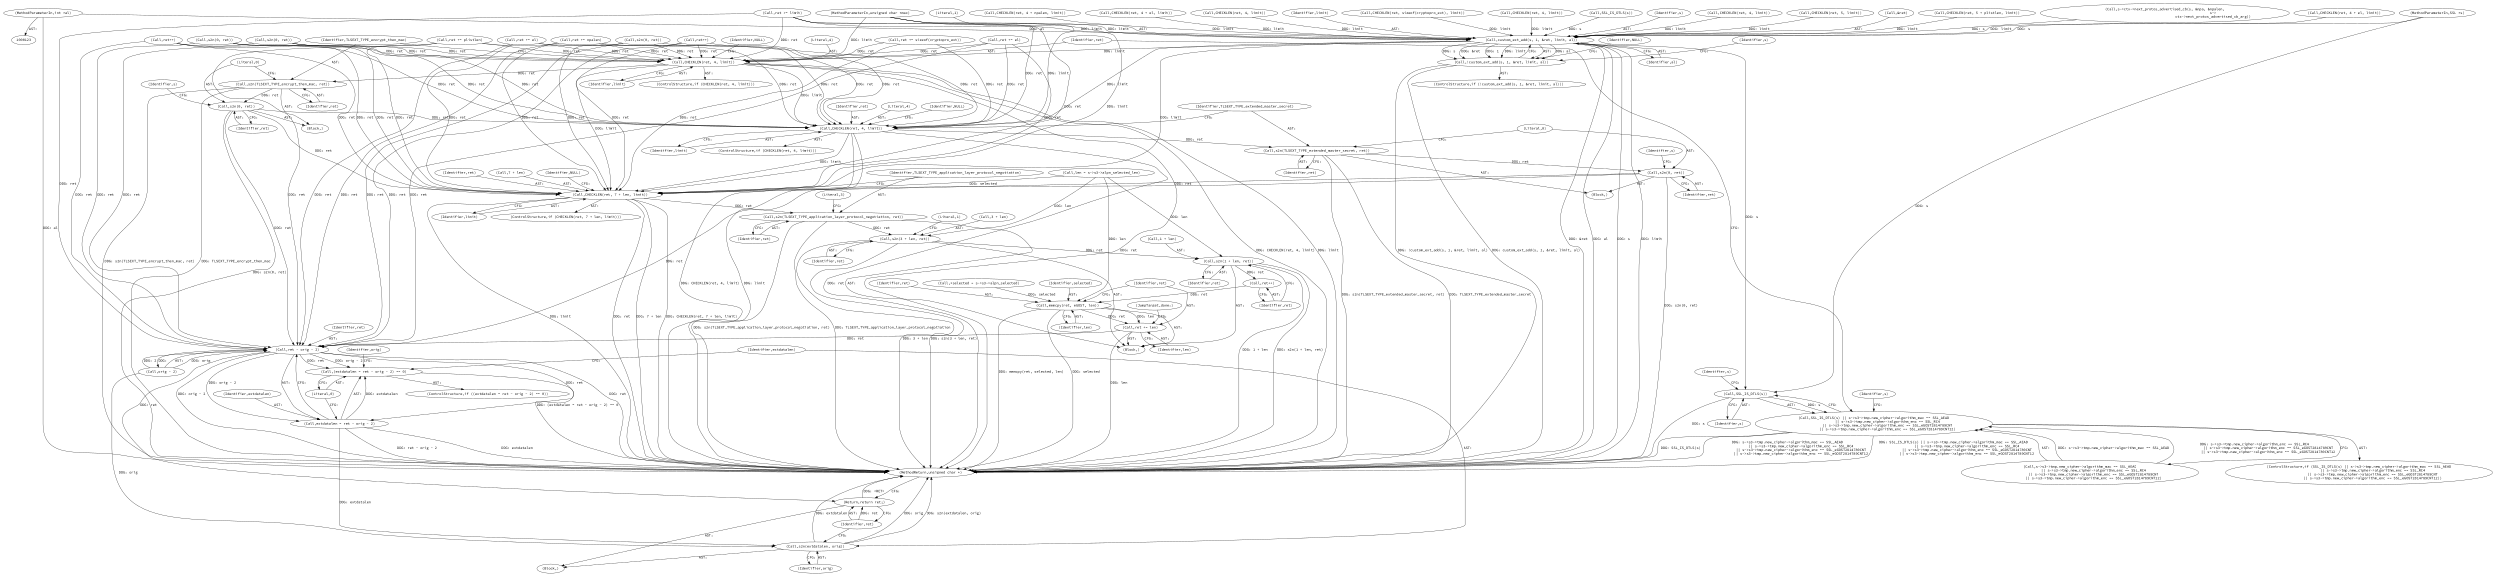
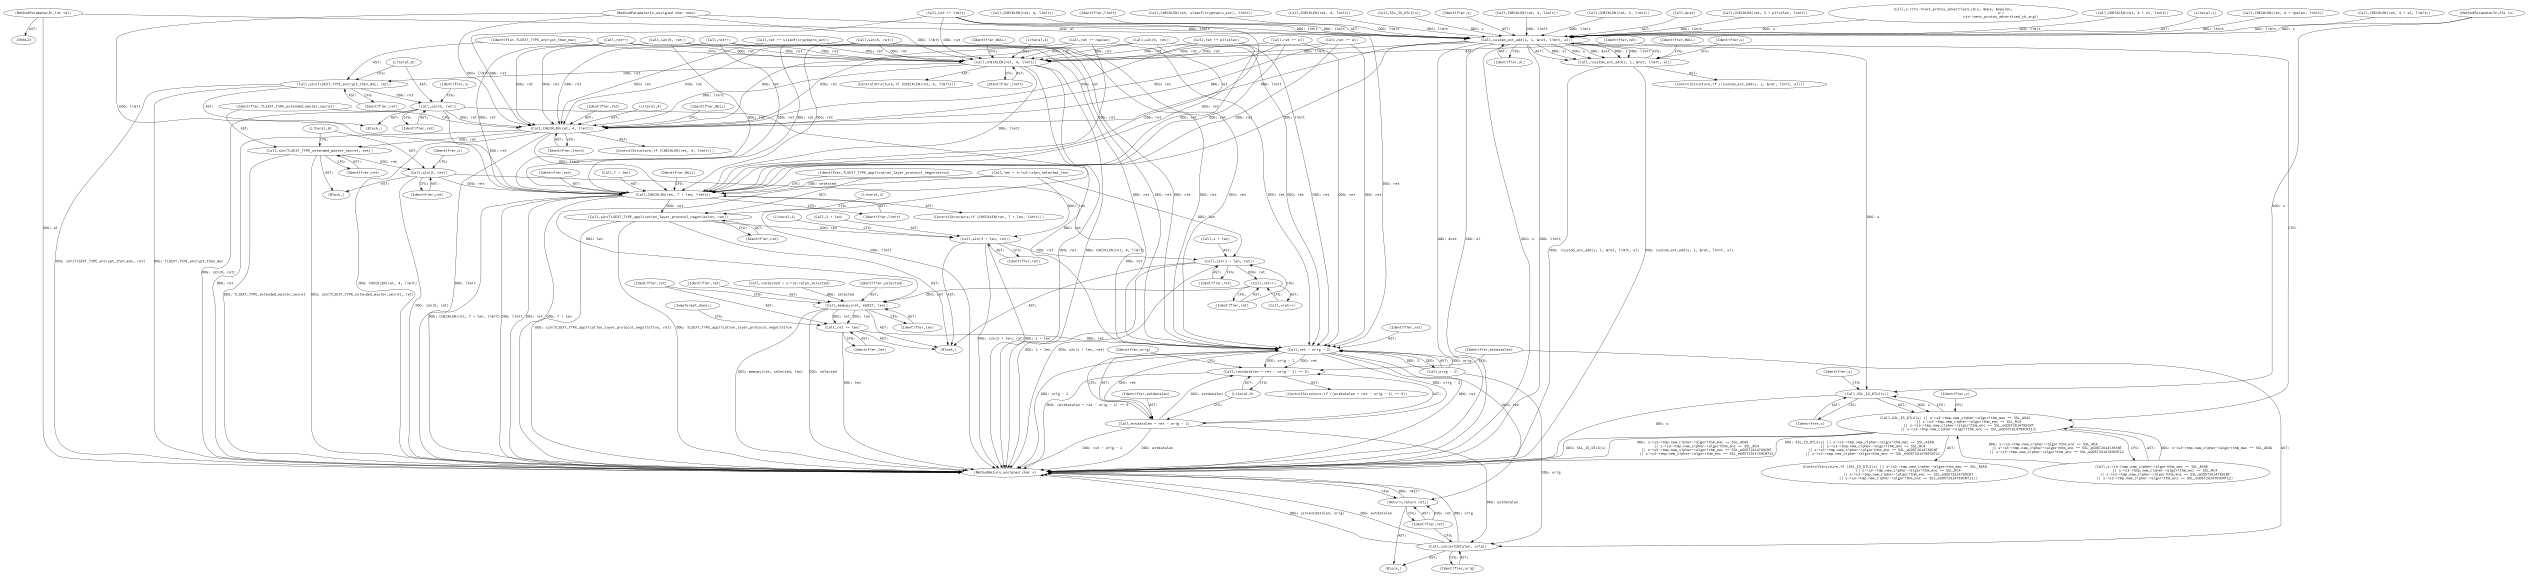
  digraph {
    fontname="Source Code Pro"
    node [fontname="Source Code Pro"]
    edge [fontname="Source Code Pro"]
    n1 [label="(MethodParameterIn,int *al)"]
    n2 [label="(Call,custom_ext_add(s, 1, &ret, limit, al))"]
    n3 [label="(MethodReturn,unsigned char *)"]
    1000123
    n5 [label="(Call,!custom_ext_add(s, 1, &ret, limit, al))"]
    n6 [label="(Call,SSL_IS_DTLS(s))"]
    n7 [label="(Call,CHECKLEN(ret, 4, limit))"]
    n8 [label="(Call,CHECKLEN(ret, 4, limit))"]
    n9 [label="(Call,CHECKLEN(ret, 7 + len, limit))"]
    n10 [label="(Identifier,al)"]
    n11 [label="(Return,return ret;)"]
    n12 [label="(ControlStructure,if (!custom_ext_add(s, 1, &ret, limit, al)))"]
    n13 [label="(Call,SSL_IS_DTLS(s) || s->s3->tmp.new_cipher->algorithm_mac == SSL_AEAD\n             || s->s3->tmp.new_cipher->algorithm_enc == SSL_RC4\n             || s->s3->tmp.new_cipher->algorithm_enc == SSL_eGOST2814789CNT\n             || s->s3->tmp.new_cipher->algorithm_enc == SSL_eGOST2814789CNT12)"]
    n14 [label="(Identifier,s)"]
    n15 [label="(Call,s2n(TLSEXT_TYPE_encrypt_then_mac, ret))"]
    n16 [label="(ControlStructure,if (CHECKLEN(ret, 4, limit)))"]
    n17 [label="(Identifier,limit)"]
    n18 [label="(Call,s2n(TLSEXT_TYPE_extended_master_secret, ret))"]
    n19 [label="(ControlStructure,if (CHECKLEN(ret, 4, limit)))"]
    n20 [label="(Identifier,limit)"]
    n21 [label="(Call,s2n(TLSEXT_TYPE_application_layer_protocol_negotiation, ret))"]
    n22 [label="(Identifier,limit)"]
    n23 [label="(ControlStructure,if (CHECKLEN(ret, 7 + len, limit)))"]
    n24 [label="(Call,s->s3->tmp.new_cipher->algorithm_mac == SSL_AEAD\n             || s->s3->tmp.new_cipher->algorithm_enc == SSL_RC4\n             || s->s3->tmp.new_cipher->algorithm_enc == SSL_eGOST2814789CNT\n             || s->s3->tmp.new_cipher->algorithm_enc == SSL_eGOST2814789CNT12)"]
    n25 [label="(ControlStructure,if (SSL_IS_DTLS(s) || s->s3->tmp.new_cipher->algorithm_mac == SSL_AEAD\n             || s->s3->tmp.new_cipher->algorithm_enc == SSL_RC4\n             || s->s3->tmp.new_cipher->algorithm_enc == SSL_eGOST2814789CNT\n             || s->s3->tmp.new_cipher->algorithm_enc == SSL_eGOST2814789CNT12))"]
    n26 [label="(Call,s2n(0, ret))"]
    n27 [label="(Identifier,ret)"]
    n28 [label="(Block,)"]
    n29 [label="(Call,ret - orig - 2)"]
    n30 [label="(Identifier,ret)"]
    n31 [label="(Call,(extdatalen = ret - orig - 2) == 0)"]
    n32 [label="(Call,extdatalen = ret - orig - 2)"]
    n33 [label="(Call,orig - 2)"]
    n34 [label="(Call,s2n(0, ret))"]
    n35 [label="(Block,)"]
    n36 [label="(Identifier,ret)"]
    n37 [label="(Identifier,ret)"]
    n38 [label="(Call,s2n(3 + len, ret))"]
    n39 [label="(Identifier,ret)"]
    n40 [label="(Block,)"]
    n41 [label="(Call,s2n(1 + len, ret))"]
    n42 [label="(Identifier,ret)"]
    n43 [label="(Call,ret++)"]
    n44 [label="(Identifier,ret)"]
    n45 [label="(Call,memcpy(ret, eGOST, len))"]
    n46 [label="(Identifier,ret)"]
+   n47 [label="(Call,*ret++)"]
    n48 [label="(Call,ret += len)"]
    n49 [label="(Identifier,len)"]
    n50 [label="(Identifier,len)"]
    n51 [label="(ControlStructure,if ((extdatalen = ret - orig - 2) == 0))"]
    n52 [label="(Literal,0)"]
    n53 [label="(Call,s2n(extdatalen, orig))"]
    n54 [label="(Block,)"]
    n55 [label="(Identifier,ret)"]
    n56 [label="(Identifier,orig)"]
    n57 [label="(Literal,1)"]
    n58 [label="(Call,CHECKLEN(ret, 5, limit))"]
    n59 [label="(MethodParameterIn,SSL *s)"]
    n60 [label="(Call,ret >= limit)"]
    n61 [label="(Identifier,NULL)"]
    n62 [label="(Call,ret++)"]
    n63 [label="(Call,&ret)"]
    n64 [label="(Identifier,ret)"]
    n65 [label="(Call,CHECKLEN(ret, 5 + plistlen, limit))"]
    n66 [label="(Identifier,TLSEXT_TYPE_extended_master_secret)"]
    n67 [label="(Call,s->ctx->next_protos_advertised_cb(s, &npa, &npalen,\n                                              s->\n                                              ctx->next_protos_advertised_cb_arg))"]
    n68 [label="(Identifier,ret)"]
    n69 [label="(Call,s2n(0, ret))"]
    n70 [label="(Call,ret += npalen)"]
    n71 [label="(MethodParameterIn,unsigned char *mac)"]
    n72 [label="(Call,len = s->s3->alpn_selected_len)"]
    n73 [label="(Call,ret += el)"]
    n74 [label="(Call,CHECKLEN(ret, 4 + el, limit))"]
    n75 [label="(Literal,1)"]
    n76 [label="(Identifier,ret)"]
    n77 [label="(Identifier,ret)"]
    n78 [label="(Call,CHECKLEN(ret, 4 + npalen, limit))"]
    n79 [label="(Call,CHECKLEN(ret, 4 + el, limit))"]
    n80 [label="(JumpTarget,done:)"]
    n81 [label="(Identifier,TLSEXT_TYPE_encrypt_then_mac)"]
    n82 [label="(Call,*selected = s->s3->alpn_selected)"]
    n83 [label="(Identifier,selected)"]
    n84 [label="(Identifier,NULL)"]
    n85 [label="(Call,CHECKLEN(ret, 4, limit))"]
    n86 [label="(Identifier,ret)"]
    n87 [label="(Literal,4)"]
    n88 [label="(Call,7 + len)"]
    n89 [label="(Identifier,TLSEXT_TYPE_application_layer_protocol_negotiation)"]
    n90 [label="(Literal,4)"]
    n91 [label="(Call,ret++)"]
    n92 [label="(Identifier,limit)"]
    n93 [label="(Call,CHECKLEN(ret, sizeof(cryptopro_ext), limit))"]
    n94 [label="(Call,3 + len)"]
    n95 [label="(Call,CHECKLEN(ret, 4, limit))"]
    n96 [label="(Call,SSL_IS_DTLS(s))"]
    n97 [label="(Identifier,NULL)"]
    n98 [label="(Identifier,NULL)"]
    n99 [label="(Identifier,orig)"]
    n100 [label="(Literal,0)"]
    n101 [label="(Identifier,extdatalen)"]
    n102 [label="(Identifier,s)"]
    n103 [label="(Call,ret += sizeof(cryptopro_ext))"]
    n104 [label="(Identifier,extdatalen)"]
    n105 [label="(Identifier,s)"]
    n106 [label="(Literal,3)"]
    n107 [label="(Call,s2n(0, ret))"]
    n108 [label="(Call,s2n(0, ret))"]
    n109 [label="(Call,CHECKLEN(ret, 4, limit))"]
    n110 [label="(Call,ret += plistlen)"]
    n111 [label="(Call,1 + len)"]
    n112 [label="(Call,ret += el)"]
    n113 [label="(Identifier,s)"]
    n114 [label="(Identifier,s)"]
    n115 [label="(Identifier,s)"]
    n116 [label="(Identifier,ret)"]
    n117 [label="(Literal,0)"]
    n118 [label="(Identifier,s)"]
    n1 -> n2 [label="DDG: al"]
    n1 -> n3 [label="DDG: al"]
    n1 -> 1000123 [label="AST: "]
    n2 -> n3 [label="DDG: &ret"]
    n2 -> n3 [label="DDG: al"]
    n2 -> n3 [label="DDG: s"]
    n2 -> n3 [label="DDG: limit"]
    n2 -> n5 [label="AST: "]
    n2 -> n5 [label="DDG: al"]
    n2 -> n5 [label="DDG: s"]
    n2 -> n5 [label="DDG: &ret"]
    n2 -> n5 [label="DDG: 1"]
    n2 -> n5 [label="DDG: limit"]
    n2 -> n6 [label="DDG: s"]
    n2 -> n7 [label="DDG: limit"]
    n2 -> n8 [label="DDG: limit"]
    n2 -> n9 [label="DDG: limit"]
    n2 -> n10 [label="CFG: "]
    n3 -> n11 [label="CFG: "]
    n5 -> n2 [label="CFG: "]
    n5 -> n3 [label="DDG: custom_ext_add(s, 1, &ret, limit, al)"]
    n5 -> n3 [label="DDG: !custom_ext_add(s, 1, &ret, limit, al)"]
    n5 -> n12 [label="AST: "]
    n6 -> n3 [label="DDG: s"]
    n6 -> n13 [label="AST: "]
    n6 -> n13 [label="DDG: s"]
    n6 -> n14 [label="CFG: "]
    n7 -> n3 [label="DDG: ret"]
    n7 -> n3 [label="DDG: CHECKLEN(ret, 4, limit)"]
    n7 -> n3 [label="DDG: limit"]
    n7 -> n8 [label="DDG: limit"]
    n7 -> n9 [label="DDG: limit"]
    n7 -> n15 [label="DDG: ret"]
    n7 -> n16 [label="AST: "]
    n7 -> n17 [label="CFG: "]
    n8 -> n3 [label="DDG: limit"]
    n8 -> n3 [label="DDG: ret"]
    n8 -> n3 [label="DDG: CHECKLEN(ret, 4, limit)"]
    n8 -> n9 [label="DDG: limit"]
    n8 -> n18 [label="DDG: ret"]
    n8 -> n19 [label="AST: "]
    n8 -> n20 [label="CFG: "]
    n9 -> n3 [label="DDG: limit"]
    n9 -> n3 [label="DDG: ret"]
    n9 -> n3 [label="DDG: 7 + len"]
    n9 -> n3 [label="DDG: CHECKLEN(ret, 7 + len, limit)"]
    n9 -> n21 [label="DDG: ret"]
    n9 -> n22 [label="CFG: "]
    n9 -> n23 [label="AST: "]
    n10 -> n2 [label="AST: "]
    n11 -> n3 [label="DDG: <RET>"]
    n11 -> n54 [label="AST: "]
    n11 -> n55 [label="CFG: "]
    n13 -> n3 [label="DDG: SSL_IS_DTLS(s)"]
    n13 -> n3 [label="DDG: s->s3->tmp.new_cipher->algorithm_mac == SSL_AEAD\n             || s->s3->tmp.new_cipher->algorithm_enc == SSL_RC4\n             || s->s3->tmp.new_cipher->algorithm_enc == SSL_eGOST2814789CNT\n             || s->s3->tmp.new_cipher->algorithm_enc == SSL_eGOST2814789CNT12"]
    n13 -> n3 [label="DDG: SSL_IS_DTLS(s) || s->s3->tmp.new_cipher->algorithm_mac == SSL_AEAD\n             || s->s3->tmp.new_cipher->algorithm_enc == SSL_RC4\n             || s->s3->tmp.new_cipher->algorithm_enc == SSL_eGOST2814789CNT\n             || s->s3->tmp.new_cipher->algorithm_enc == SSL_eGOST2814789CNT12"]
    n13 -> n6 [label="CFG: "]
    n13 -> n24 [label="CFG: "]
    n13 -> n25 [label="AST: "]
    n14 -> n6 [label="AST: "]
    n15 -> n3 [label="DDG: s2n(TLSEXT_TYPE_encrypt_then_mac, ret)"]
    n15 -> n3 [label="DDG: TLSEXT_TYPE_encrypt_then_mac"]
    n15 -> n26 [label="DDG: ret"]
    n15 -> n27 [label="CFG: "]
    n15 -> n28 [label="AST: "]
    n17 -> n7 [label="AST: "]
    n18 -> n3 [label="DDG: s2n(TLSEXT_TYPE_extended_master_secret, ret)"]
    n18 -> n3 [label="DDG: TLSEXT_TYPE_extended_master_secret"]
    n18 -> n34 [label="DDG: ret"]
    n18 -> n35 [label="AST: "]
    n18 -> n36 [label="CFG: "]
    n20 -> n8 [label="AST: "]
    n21 -> n3 [label="DDG: s2n(TLSEXT_TYPE_application_layer_protocol_negotiation, ret)"]
    n21 -> n3 [label="DDG: TLSEXT_TYPE_application_layer_protocol_negotiation"]
    n21 -> n38 [label="DDG: ret"]
    n21 -> n39 [label="CFG: "]
    n21 -> n40 [label="AST: "]
    n22 -> n9 [label="AST: "]
    n24 -> n13 [label="AST: "]
    n24 -> n13 [label="DDG: s->s3->tmp.new_cipher->algorithm_mac == SSL_AEAD"]
    n24 -> n13 [label="DDG: s->s3->tmp.new_cipher->algorithm_enc == SSL_RC4\n             || s->s3->tmp.new_cipher->algorithm_enc == SSL_eGOST2814789CNT\n             || s->s3->tmp.new_cipher->algorithm_enc == SSL_eGOST2814789CNT12"]
    n26 -> n3 [label="DDG: s2n(0, ret)"]
    n26 -> n8 [label="DDG: ret"]
    n26 -> n9 [label="DDG: ret"]
    n26 -> n28 [label="AST: "]
    n26 -> n29 [label="DDG: ret"]
    n26 -> n30 [label="CFG: "]
    n27 -> n15 [label="AST: "]
    n29 -> n3 [label="DDG: orig - 2"]
    n29 -> n3 [label="DDG: ret"]
    n29 -> n11 [label="DDG: ret"]
    n29 -> n31 [label="DDG: ret"]
    n29 -> n31 [label="DDG: orig - 2"]
    n29 -> n32 [label="AST: "]
    n29 -> n32 [label="DDG: ret"]
    n29 -> n32 [label="DDG: orig - 2"]
    n29 -> n33 [label="DDG: "]
    n30 -> n26 [label="AST: "]
    n31 -> n3 [label="DDG: (extdatalen = ret - orig - 2) == 0"]
    n31 -> n51 [label="AST: "]
    n31 -> n52 [label="CFG: "]
    n32 -> n3 [label="DDG: extdatalen"]
    n32 -> n3 [label="DDG: ret - orig - 2"]
    n32 -> n29 [label="CFG: "]
    n32 -> n31 [label="AST: "]
    n32 -> n31 [label="DDG: extdatalen"]
    n32 -> n53 [label="DDG: extdatalen"]
    n33 -> n29 [label="AST: "]
    n33 -> n29 [label="DDG: orig"]
    n33 -> n29 [label="DDG: 2"]
    n33 -> n53 [label="DDG: orig"]
    n34 -> n3 [label="DDG: s2n(0, ret)"]
    n34 -> n9 [label="DDG: ret"]
    n34 -> n29 [label="DDG: ret"]
    n34 -> n35 [label="AST: "]
    n34 -> n37 [label="CFG: "]
    n36 -> n18 [label="AST: "]
    n37 -> n34 [label="AST: "]
    n38 -> n3 [label="DDG: s2n(3 + len, ret)"]
    n38 -> n3 [label="DDG: 3 + len"]
    n38 -> n40 [label="AST: "]
    n38 -> n41 [label="DDG: ret"]
    n38 -> n42 [label="CFG: "]
    n39 -> n21 [label="AST: "]
    n41 -> n3 [label="DDG: 1 + len"]
    n41 -> n3 [label="DDG: s2n(1 + len, ret)"]
    n41 -> n40 [label="AST: "]
    n41 -> n43 [label="DDG: ret"]
    n41 -> n44 [label="CFG: "]
    n42 -> n38 [label="AST: "]
    n43 -> n45 [label="DDG: ret"]
    n43 -> n46 [label="CFG: "]
+   n43 -> n47 [label="AST: "]
    n44 -> n41 [label="AST: "]
    n45 -> n3 [label="DDG: memcpy(ret, selected, len)"]
    n45 -> n3 [label="DDG: selected"]
    n45 -> n40 [label="AST: "]
    n45 -> n48 [label="DDG: len"]
    n45 -> n48 [label="DDG: ret"]
    n45 -> n49 [label="CFG: "]
    n46 -> n41 [label="CFG: "]
    n46 -> n43 [label="AST: "]
+   n47 -> n43 [label="CFG: "]
    n48 -> n3 [label="DDG: len"]
    n48 -> n29 [label="DDG: ret"]
    n48 -> n40 [label="AST: "]
    n48 -> n50 [label="CFG: "]
    n49 -> n45 [label="AST: "]
    n50 -> n48 [label="AST: "]
    n52 -> n31 [label="AST: "]
    n52 -> n32 [label="CFG: "]
    n53 -> n3 [label="DDG: orig"]
    n53 -> n3 [label="DDG: s2n(extdatalen, orig)"]
    n53 -> n3 [label="DDG: extdatalen"]
    n53 -> n54 [label="AST: "]
    n53 -> n56 [label="CFG: "]
    n55 -> n11 [label="AST: "]
    n55 -> n11 [label="DDG: ret"]
    n55 -> n53 [label="CFG: "]
    n56 -> n53 [label="AST: "]
    n57 -> n38 [label="CFG: "]
    n58 -> n2 [label="DDG: limit"]
    n59 -> n2 [label="DDG: s"]
    n59 -> n6 [label="DDG: s"]
    n60 -> n2 [label="DDG: limit"]
    n60 -> n7 [label="DDG: ret"]
    n60 -> n8 [label="DDG: ret"]
    n60 -> n9 [label="DDG: ret"]
    n60 -> n29 [label="DDG: ret"]
    n61 -> n7 [label="CFG: "]
    n62 -> n7 [label="DDG: ret"]
    n62 -> n8 [label="DDG: ret"]
    n62 -> n9 [label="DDG: ret"]
    n62 -> n29 [label="DDG: ret"]
    n63 -> n2 [label="AST: "]
    n64 -> n45 [label="CFG: "]
    n64 -> n48 [label="AST: "]
    n65 -> n2 [label="DDG: limit"]
    n66 -> n8 [label="CFG: "]
    n66 -> n18 [label="AST: "]
    n67 -> n2 [label="DDG: s"]
    n68 -> n9 [label="AST: "]
    n69 -> n7 [label="DDG: ret"]
    n69 -> n8 [label="DDG: ret"]
    n69 -> n9 [label="DDG: ret"]
    n69 -> n29 [label="DDG: ret"]
    n70 -> n7 [label="DDG: ret"]
    n70 -> n8 [label="DDG: ret"]
    n70 -> n9 [label="DDG: ret"]
    n70 -> n29 [label="DDG: ret"]
    n71 -> n2 [label="DDG: limit"]
    n71 -> n7 [label="DDG: limit"]
    n71 -> n8 [label="DDG: limit"]
    n71 -> n9 [label="DDG: limit"]
    n72 -> n9 [label="DDG: selected"]
    n72 -> n38 [label="DDG: len"]
    n72 -> n41 [label="DDG: len"]
    n72 -> n45 [label="DDG: len"]
    n73 -> n7 [label="DDG: ret"]
    n73 -> n8 [label="DDG: ret"]
    n73 -> n9 [label="DDG: ret"]
    n73 -> n29 [label="DDG: ret"]
    n74 -> n2 [label="DDG: limit"]
    n75 -> n2 [label="AST: "]
    n76 -> n45 [label="AST: "]
    n77 -> n8 [label="AST: "]
    n78 -> n2 [label="DDG: limit"]
    n79 -> n2 [label="DDG: limit"]
    n80 -> n48 [label="CFG: "]
    n81 -> n7 [label="CFG: "]
    n81 -> n15 [label="AST: "]
    n82 -> n45 [label="DDG: selected"]
    n83 -> n45 [label="AST: "]
    n84 -> n5 [label="CFG: "]
    n85 -> n2 [label="DDG: limit"]
    n86 -> n29 [label="AST: "]
    n87 -> n8 [label="AST: "]
    n88 -> n9 [label="AST: "]
    n89 -> n9 [label="CFG: "]
    n89 -> n21 [label="AST: "]
    n90 -> n7 [label="AST: "]
    n91 -> n7 [label="DDG: ret"]
    n91 -> n8 [label="DDG: ret"]
    n91 -> n9 [label="DDG: ret"]
    n91 -> n29 [label="DDG: ret"]
    n92 -> n2 [label="AST: "]
    n93 -> n2 [label="DDG: limit"]
    n94 -> n38 [label="AST: "]
    n95 -> n2 [label="DDG: limit"]
    n96 -> n2 [label="DDG: s"]
    n97 -> n9 [label="CFG: "]
    n98 -> n8 [label="CFG: "]
    n99 -> n31 [label="CFG: "]
    n100 -> n15 [label="CFG: "]
    n100 -> n26 [label="AST: "]
    n101 -> n32 [label="AST: "]
    n102 -> n5 [label="CFG: "]
    n103 -> n7 [label="DDG: ret"]
    n103 -> n8 [label="DDG: ret"]
    n103 -> n9 [label="DDG: ret"]
+   n103 -> n29 [label="DDG: ret"]
    n104 -> n31 [label="CFG: "]
    n104 -> n53 [label="AST: "]
    n105 -> n2 [label="AST: "]
    n106 -> n21 [label="CFG: "]
    n107 -> n7 [label="DDG: ret"]
    n107 -> n8 [label="DDG: ret"]
    n107 -> n9 [label="DDG: ret"]
    n107 -> n29 [label="DDG: ret"]
    n108 -> n7 [label="DDG: ret"]
    n108 -> n8 [label="DDG: ret"]
    n108 -> n9 [label="DDG: ret"]
    n108 -> n29 [label="DDG: ret"]
    n109 -> n2 [label="DDG: limit"]
    n110 -> n7 [label="DDG: ret"]
    n110 -> n8 [label="DDG: ret"]
    n110 -> n9 [label="DDG: ret"]
    n110 -> n29 [label="DDG: ret"]
    n111 -> n41 [label="AST: "]
    n112 -> n7 [label="DDG: ret"]
    n112 -> n8 [label="DDG: ret"]
    n112 -> n9 [label="DDG: ret"]
    n112 -> n29 [label="DDG: ret"]
    n113 -> n6 [label="CFG: "]
    n114 -> n13 [label="CFG: "]
    n115 -> n26 [label="CFG: "]
    n116 -> n7 [label="AST: "]
    n116 -> n13 [label="CFG: "]
    n117 -> n18 [label="CFG: "]
    n117 -> n34 [label="AST: "]
    n118 -> n34 [label="CFG: "]
  }
